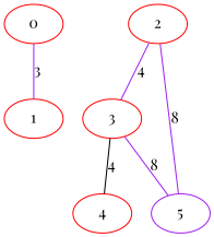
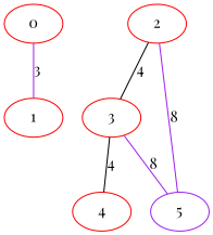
  graph {
    fontname="Playfair Display"
    node [color=red fontname="Playfair Display" weight=1]
    edge [color=purple fontname="Playfair Display"]
    0
    1
    2
    3
    5 [color=purple weight=4]
    4
    0 -- 1 [label=3]
-   2 -- 3 [label=4]
+   2 -- 3 [color=black label=4]
    2 -- 5 [label=8]
    3 -- 5 [label=8]
    3 -- 4 [color=black label=4]
  }
